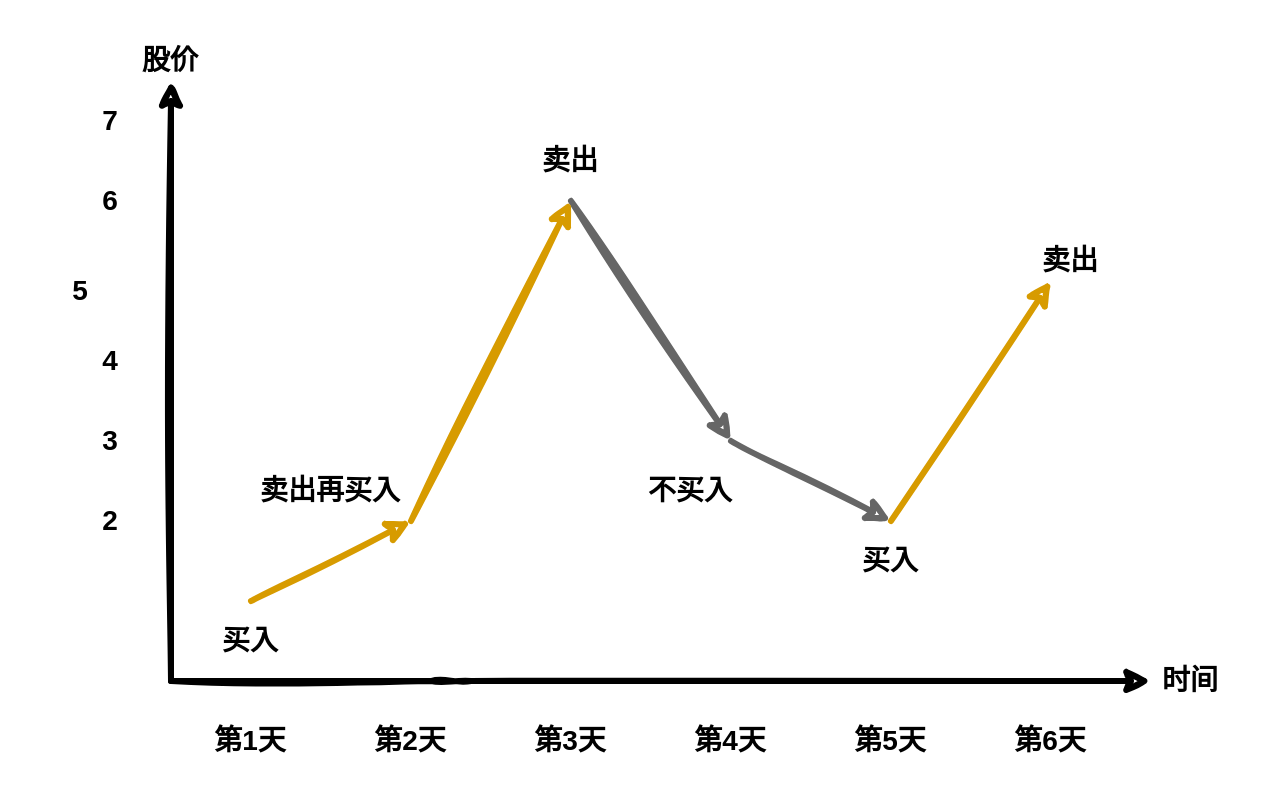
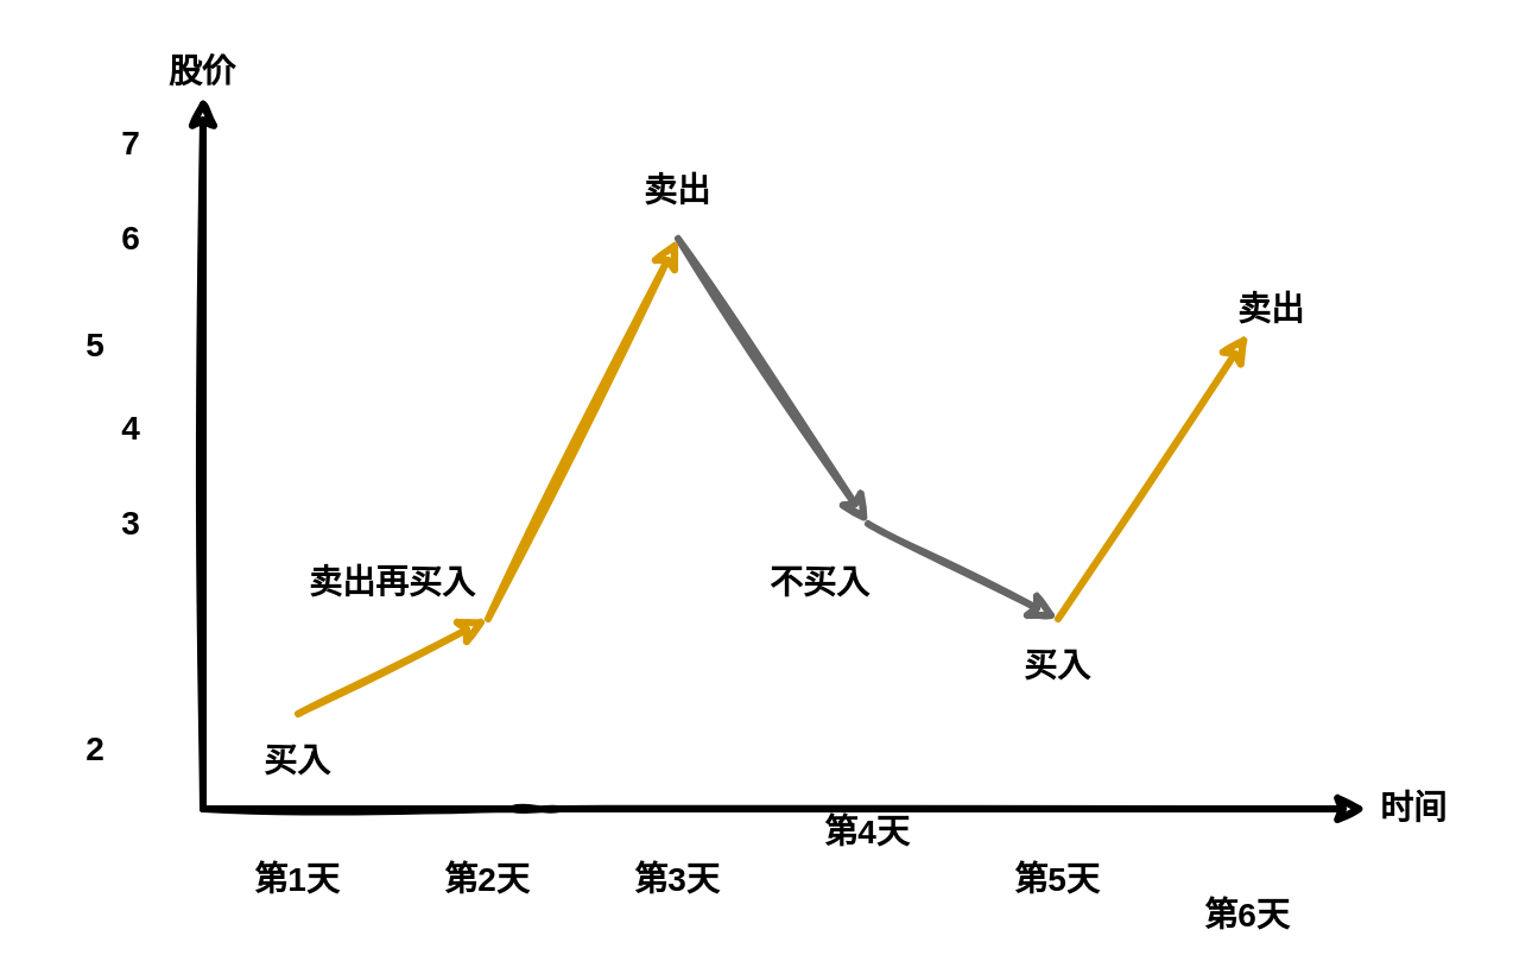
  <mxCell id="0" />
  <mxCell id="1" parent="0" />
  <mxCell id="2" value="" style="endArrow=classic;html=1;strokeWidth=3;sketch=1;" edge="1" parent="1"><mxGeometry width="50" height="50" relative="1" as="geometry"><mxPoint x="85" y="340" as="sourcePoint" /><mxPoint x="85" y="40" as="targetPoint" /></mxGeometry></mxCell>
  <mxCell id="3" value="" style="endArrow=classic;html=1;strokeWidth=3;sketch=1;" edge="1" parent="1"><mxGeometry width="50" height="50" relative="1" as="geometry"><mxPoint x="85" y="340" as="sourcePoint" /><mxPoint x="575" y="340" as="targetPoint" /><Array as="points"><mxPoint x="225" y="340" /></Array></mxGeometry></mxCell>
- <mxCell id="4" value="&lt;font style=&quot;font-size: 14px&quot;&gt;&lt;b&gt;2&lt;/b&gt;&lt;/font&gt;" style="text;html=1;strokeColor=none;fillColor=none;align=center;verticalAlign=middle;whiteSpace=wrap;rounded=0;" vertex="1" parent="1"><mxGeometry x="35" y="250" width="40" height="20" as="geometry" /></mxCell>
+ <mxCell id="4" value="&lt;font style=&quot;font-size: 14px&quot;&gt;&lt;b&gt;2&lt;/b&gt;&lt;/font&gt;" style="text;html=1;strokeColor=none;fillColor=none;align=center;verticalAlign=middle;whiteSpace=wrap;rounded=0;" vertex="1" parent="1"><mxGeometry x="20" y="305" width="40" height="20" as="geometry" /></mxCell>
  <mxCell id="5" value="&lt;b&gt;&lt;font style=&quot;font-size: 14px&quot;&gt;3&lt;/font&gt;&lt;/b&gt;" style="text;html=1;strokeColor=none;fillColor=none;align=center;verticalAlign=middle;whiteSpace=wrap;rounded=0;" vertex="1" parent="1"><mxGeometry x="35" y="210" width="40" height="20" as="geometry" /></mxCell>
  <mxCell id="6" value="&lt;b&gt;&lt;font style=&quot;font-size: 14px&quot;&gt;4&lt;/font&gt;&lt;/b&gt;" style="text;html=1;strokeColor=none;fillColor=none;align=center;verticalAlign=middle;whiteSpace=wrap;rounded=0;" vertex="1" parent="1"><mxGeometry x="35" y="170" width="40" height="20" as="geometry" /></mxCell>
  <mxCell id="7" value="&lt;b&gt;&lt;font style=&quot;font-size: 14px&quot;&gt;5&lt;/font&gt;&lt;/b&gt;" style="text;html=1;strokeColor=none;fillColor=none;align=center;verticalAlign=middle;whiteSpace=wrap;rounded=0;" vertex="1" parent="1"><mxGeometry x="20" y="135" width="40" height="20" as="geometry" /></mxCell>
  <mxCell id="8" value="&lt;b&gt;&lt;font style=&quot;font-size: 14px&quot;&gt;6&lt;/font&gt;&lt;/b&gt;" style="text;html=1;strokeColor=none;fillColor=none;align=center;verticalAlign=middle;whiteSpace=wrap;rounded=0;sketch=1;" vertex="1" parent="1"><mxGeometry x="35" y="90" width="40" height="20" as="geometry" /></mxCell>
  <mxCell id="9" value="&lt;b&gt;&lt;font style=&quot;font-size: 14px&quot;&gt;7&lt;/font&gt;&lt;/b&gt;" style="text;html=1;strokeColor=none;fillColor=none;align=center;verticalAlign=middle;whiteSpace=wrap;rounded=0;sketch=1;" vertex="1" parent="1"><mxGeometry x="35" y="50" width="40" height="20" as="geometry" /></mxCell>
  <mxCell id="10" value="&lt;b&gt;&lt;font style=&quot;font-size: 14px&quot;&gt;第1天&lt;/font&gt;&lt;/b&gt;" style="text;html=1;strokeColor=none;fillColor=none;align=center;verticalAlign=middle;whiteSpace=wrap;rounded=0;" vertex="1" parent="1"><mxGeometry x="105" y="360" width="40" height="20" as="geometry" /></mxCell>
  <mxCell id="11" value="&lt;font style=&quot;font-size: 14px&quot;&gt;&lt;b&gt;第2天&lt;/b&gt;&lt;/font&gt;" style="text;html=1;strokeColor=none;fillColor=none;align=center;verticalAlign=middle;whiteSpace=wrap;rounded=0;" vertex="1" parent="1"><mxGeometry x="185" y="360" width="40" height="20" as="geometry" /></mxCell>
  <mxCell id="12" value="&lt;font style=&quot;font-size: 14px&quot;&gt;&lt;b&gt;第3天&lt;/b&gt;&lt;/font&gt;" style="text;html=1;strokeColor=none;fillColor=none;align=center;verticalAlign=middle;whiteSpace=wrap;rounded=0;" vertex="1" parent="1"><mxGeometry x="265" y="360" width="40" height="20" as="geometry" /></mxCell>
- <mxCell id="13" value="&lt;font style=&quot;font-size: 14px&quot;&gt;&lt;b&gt;第4天&lt;/b&gt;&lt;/font&gt;" style="text;html=1;strokeColor=none;fillColor=none;align=center;verticalAlign=middle;whiteSpace=wrap;rounded=0;" vertex="1" parent="1"><mxGeometry x="345" y="360" width="40" height="20" as="geometry" /></mxCell>
+ <mxCell id="13" value="&lt;font style=&quot;font-size: 14px&quot;&gt;&lt;b&gt;第4天&lt;/b&gt;&lt;/font&gt;" style="text;html=1;strokeColor=none;fillColor=none;align=center;verticalAlign=middle;whiteSpace=wrap;rounded=0;" vertex="1" parent="1"><mxGeometry x="345" y="340" width="40" height="20" as="geometry" /></mxCell>
  <mxCell id="14" value="&lt;font style=&quot;font-size: 14px&quot;&gt;&lt;b&gt;第5天&lt;/b&gt;&lt;/font&gt;" style="text;html=1;strokeColor=none;fillColor=none;align=center;verticalAlign=middle;whiteSpace=wrap;rounded=0;" vertex="1" parent="1"><mxGeometry x="425" y="360" width="40" height="20" as="geometry" /></mxCell>
- <mxCell id="15" value="&lt;font style=&quot;font-size: 14px&quot;&gt;&lt;b&gt;第6天&lt;/b&gt;&lt;/font&gt;" style="text;html=1;strokeColor=none;fillColor=none;align=center;verticalAlign=middle;whiteSpace=wrap;rounded=0;" vertex="1" parent="1"><mxGeometry x="505" y="360" width="40" height="20" as="geometry" /></mxCell>
+ <mxCell id="15" value="&lt;font style=&quot;font-size: 14px&quot;&gt;&lt;b&gt;第6天&lt;/b&gt;&lt;/font&gt;" style="text;html=1;strokeColor=none;fillColor=none;align=center;verticalAlign=middle;whiteSpace=wrap;rounded=0;" vertex="1" parent="1"><mxGeometry x="505" y="375" width="40" height="20" as="geometry" /></mxCell>
  <mxCell id="16" value="" style="endArrow=classic;html=1;strokeWidth=3;fillColor=#ffe6cc;strokeColor=#d79b00;sketch=1;" edge="1" parent="1"><mxGeometry width="50" height="50" relative="1" as="geometry"><mxPoint x="125" y="300" as="sourcePoint" /><mxPoint x="205" y="260" as="targetPoint" /></mxGeometry></mxCell>
  <mxCell id="17" value="" style="endArrow=classic;html=1;fillColor=#f5f5f5;strokeColor=#666666;strokeWidth=3;sketch=1;" edge="1" parent="1"><mxGeometry width="50" height="50" relative="1" as="geometry"><mxPoint x="285" y="100" as="sourcePoint" /><mxPoint x="365" y="220" as="targetPoint" /></mxGeometry></mxCell>
  <mxCell id="18" value="" style="endArrow=classic;html=1;strokeWidth=3;fillColor=#ffe6cc;strokeColor=#d79b00;sketch=1;" edge="1" parent="1"><mxGeometry width="50" height="50" relative="1" as="geometry"><mxPoint x="205" y="260" as="sourcePoint" /><mxPoint x="285" y="100" as="targetPoint" /></mxGeometry></mxCell>
  <mxCell id="19" value="" style="endArrow=classic;html=1;strokeWidth=3;fillColor=#f5f5f5;strokeColor=#666666;sketch=1;" edge="1" parent="1"><mxGeometry width="50" height="50" relative="1" as="geometry"><mxPoint x="365" y="220" as="sourcePoint" /><mxPoint x="445" y="260" as="targetPoint" /></mxGeometry></mxCell>
  <mxCell id="20" value="&lt;b&gt;&lt;font style=&quot;font-size: 14px&quot;&gt;买入&lt;/font&gt;&lt;/b&gt;" style="text;html=1;strokeColor=none;fillColor=none;align=center;verticalAlign=middle;whiteSpace=wrap;rounded=0;" vertex="1" parent="1"><mxGeometry x="105" y="310" width="40" height="20" as="geometry" /></mxCell>
  <mxCell id="21" value="&lt;b&gt;&lt;font style=&quot;font-size: 14px&quot;&gt;卖出&lt;/font&gt;&lt;/b&gt;" style="text;html=1;strokeColor=none;fillColor=none;align=center;verticalAlign=middle;whiteSpace=wrap;rounded=0;" vertex="1" parent="1"><mxGeometry x="515" y="120" width="40" height="20" as="geometry" /></mxCell>
  <mxCell id="22" value="&lt;b&gt;&lt;font style=&quot;font-size: 14px&quot;&gt;卖出再买入&lt;/font&gt;&lt;/b&gt;" style="text;html=1;strokeColor=none;fillColor=none;align=center;verticalAlign=middle;whiteSpace=wrap;rounded=0;" vertex="1" parent="1"><mxGeometry x="125" y="240" width="80" height="10" as="geometry" /></mxCell>
  <mxCell id="23" value="&lt;b&gt;&lt;font style=&quot;font-size: 14px&quot;&gt;卖出&lt;/font&gt;&lt;/b&gt;" style="text;html=1;strokeColor=none;fillColor=none;align=center;verticalAlign=middle;whiteSpace=wrap;rounded=0;" vertex="1" parent="1"><mxGeometry x="265" y="70" width="40" height="20" as="geometry" /></mxCell>
  <mxCell id="24" value="&lt;b&gt;&lt;font style=&quot;font-size: 14px&quot;&gt;股价&lt;/font&gt;&lt;/b&gt;" style="text;html=1;strokeColor=none;fillColor=none;align=center;verticalAlign=middle;whiteSpace=wrap;rounded=0;sketch=1;" vertex="1" parent="1"><mxGeometry x="65" y="20" width="40" height="20" as="geometry" /></mxCell>
  <mxCell id="25" value="&lt;b&gt;&lt;font style=&quot;font-size: 14px&quot;&gt;时间&lt;/font&gt;&lt;/b&gt;" style="text;html=1;strokeColor=none;fillColor=none;align=center;verticalAlign=middle;whiteSpace=wrap;rounded=0;sketch=1;" vertex="1" parent="1"><mxGeometry x="575" y="330" width="40" height="20" as="geometry" /></mxCell>
  <mxCell id="26" value="" style="endArrow=classic;html=1;strokeWidth=3;fillColor=#ffe6cc;strokeColor=#d79b00;sketch=1;" edge="1" parent="1"><mxGeometry width="50" height="50" relative="1" as="geometry"><mxPoint x="445" y="260" as="sourcePoint" /><mxPoint x="525" y="140" as="targetPoint" /></mxGeometry></mxCell>
  <mxCell id="27" value="&lt;b&gt;&lt;font style=&quot;font-size: 14px&quot;&gt;不买入&lt;/font&gt;&lt;/b&gt;" style="text;html=1;strokeColor=none;fillColor=none;align=center;verticalAlign=middle;whiteSpace=wrap;rounded=0;" vertex="1" parent="1"><mxGeometry x="305" y="240" width="80" height="10" as="geometry" /></mxCell>
  <mxCell id="28" value="&lt;b&gt;&lt;font style=&quot;font-size: 14px&quot;&gt;买入&lt;/font&gt;&lt;/b&gt;" style="text;html=1;strokeColor=none;fillColor=none;align=center;verticalAlign=middle;whiteSpace=wrap;rounded=0;" vertex="1" parent="1"><mxGeometry x="425" y="270" width="40" height="20" as="geometry" /></mxCell>
